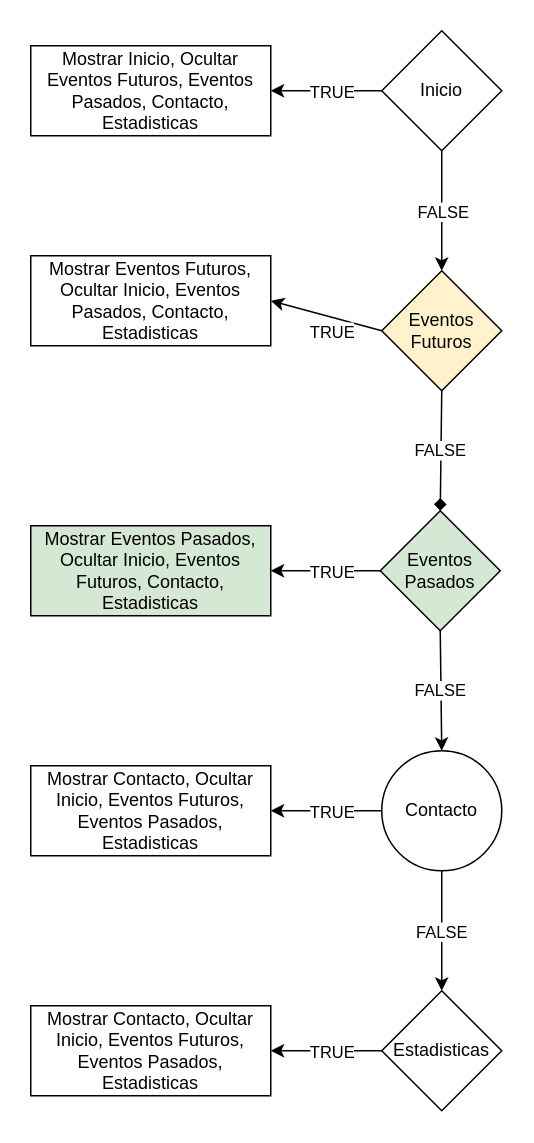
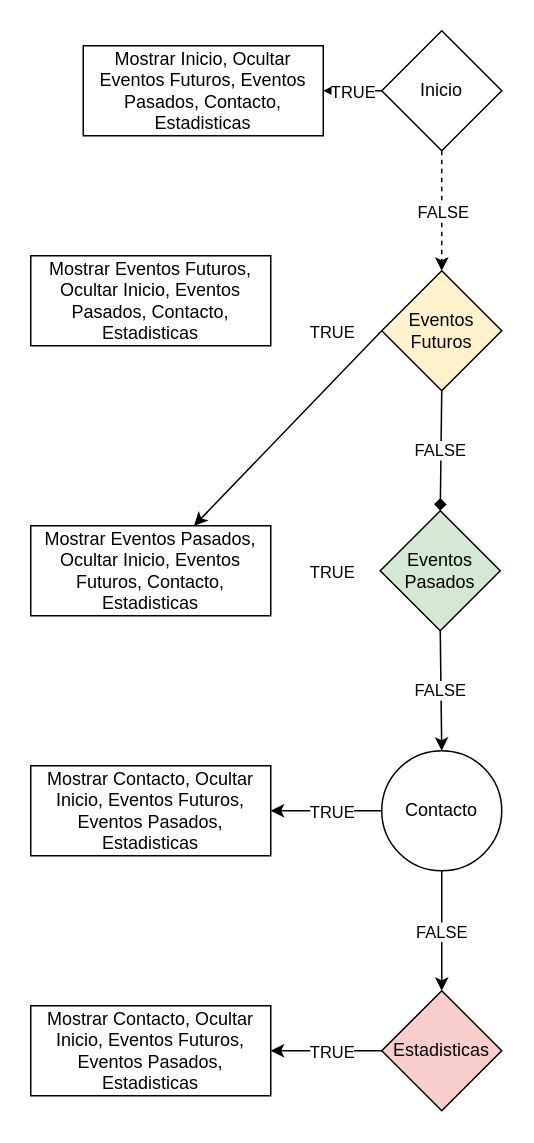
  <mxCell id="0" />
  <mxCell id="1" parent="0" />
- <mxCell id="2" value="Mostrar Inicio, Ocultar Eventos Futuros, Eventos Pasados, Contacto, Estadisticas" style="rounded=0;whiteSpace=wrap;html=1;" vertex="1" parent="1"><mxGeometry x="20" y="30" width="160" height="60" as="geometry" /></mxCell>
- <mxCell id="3" style="edgeStyle=none;html=1;exitX=0.5;exitY=1;exitDx=0;exitDy=0;" edge="1" parent="1" source="7" target="11"><mxGeometry relative="1" as="geometry" /></mxCell>
+ <mxCell id="2" value="Mostrar Inicio, Ocultar Eventos Futuros, Eventos Pasados, Contacto, Estadisticas" style="rounded=0;whiteSpace=wrap;html=1;" vertex="1" parent="1"><mxGeometry x="55" y="30" width="160" height="60" as="geometry" /></mxCell>
+ <mxCell id="3" style="edgeStyle=none;html=1;exitX=0.5;exitY=1;exitDx=0;exitDy=0;dashed=1;" edge="1" parent="1" source="7" target="11"><mxGeometry relative="1" as="geometry" /></mxCell>
  <mxCell id="4" value="FALSE" style="edgeLabel;html=1;align=center;verticalAlign=middle;resizable=0;points=[];" vertex="1" connectable="0" parent="3"><mxGeometry x="-0.48" y="1" relative="1" as="geometry"><mxPoint x="-1" y="19" as="offset" /></mxGeometry></mxCell>
  <mxCell id="5" style="edgeStyle=none;html=1;exitX=0;exitY=0.5;exitDx=0;exitDy=0;entryX=1;entryY=0.5;entryDx=0;entryDy=0;" edge="1" parent="1" source="7" target="2"><mxGeometry relative="1" as="geometry" /></mxCell>
  <mxCell id="6" value="TRUE" style="edgeLabel;html=1;align=center;verticalAlign=middle;resizable=0;points=[];" vertex="1" connectable="0" parent="5"><mxGeometry x="-0.199" y="1" relative="1" as="geometry"><mxPoint x="-4" y="-1" as="offset" /></mxGeometry></mxCell>
  <mxCell id="7" value="Inicio" style="rhombus;whiteSpace=wrap;html=1;" vertex="1" parent="1"><mxGeometry x="254" y="20" width="80" height="80" as="geometry" /></mxCell>
  <mxCell id="8" style="edgeStyle=none;html=1;exitX=0.5;exitY=1;exitDx=0;exitDy=0;entryX=0.5;entryY=0;entryDx=0;entryDy=0;endArrow=diamond;" edge="1" parent="1" source="11" target="15"><mxGeometry relative="1" as="geometry" /></mxCell>
  <mxCell id="9" value="FALSE" style="edgeLabel;html=1;align=center;verticalAlign=middle;resizable=0;points=[];" vertex="1" connectable="0" parent="8"><mxGeometry x="-0.312" y="-1" relative="1" as="geometry"><mxPoint y="12" as="offset" /></mxGeometry></mxCell>
- <mxCell id="10" style="edgeStyle=none;html=1;exitX=0;exitY=0.5;exitDx=0;exitDy=0;entryX=1;entryY=0.5;entryDx=0;entryDy=0;" edge="1" parent="1" source="11" target="22"><mxGeometry relative="1" as="geometry" /></mxCell>
+ <mxCell id="10" style="edgeStyle=none;html=1;exitX=0;exitY=0.5;exitDx=0;exitDy=0;" edge="1" parent="1" source="11" target="24"><mxGeometry relative="1" as="geometry" /></mxCell>
  <mxCell id="11" value="Eventos Futuros" style="rhombus;whiteSpace=wrap;html=1;fillColor=#fff2cc;" vertex="1" parent="1"><mxGeometry x="254" y="180" width="80" height="80" as="geometry" /></mxCell>
  <mxCell id="12" style="edgeStyle=none;html=1;exitX=0.5;exitY=1;exitDx=0;exitDy=0;entryX=0.5;entryY=0;entryDx=0;entryDy=0;" edge="1" parent="1" source="15" target="19"><mxGeometry relative="1" as="geometry" /></mxCell>
  <mxCell id="13" value="FALSE" style="edgeLabel;html=1;align=center;verticalAlign=middle;resizable=0;points=[];" vertex="1" connectable="0" parent="12"><mxGeometry x="0.188" relative="1" as="geometry"><mxPoint x="-1" y="-8" as="offset" /></mxGeometry></mxCell>
- <mxCell id="14" style="edgeStyle=none;html=1;exitX=0;exitY=0.5;exitDx=0;exitDy=0;entryX=1;entryY=0.5;entryDx=0;entryDy=0;" edge="1" parent="1" source="15" target="24"><mxGeometry relative="1" as="geometry" /></mxCell>
  <mxCell id="15" value="Eventos Pasados" style="rhombus;whiteSpace=wrap;html=1;fillColor=#d5e8d4;" vertex="1" parent="1"><mxGeometry x="253" y="340" width="80" height="80" as="geometry" /></mxCell>
  <mxCell id="16" style="edgeStyle=none;html=1;exitX=0.5;exitY=1;exitDx=0;exitDy=0;entryX=0.5;entryY=0;entryDx=0;entryDy=0;" edge="1" parent="1" source="19" target="21"><mxGeometry relative="1" as="geometry" /></mxCell>
  <mxCell id="17" value="FALSE" style="edgeLabel;html=1;align=center;verticalAlign=middle;resizable=0;points=[];" vertex="1" connectable="0" parent="16"><mxGeometry x="-0.209" y="-1" relative="1" as="geometry"><mxPoint y="8" as="offset" /></mxGeometry></mxCell>
  <mxCell id="18" style="edgeStyle=none;html=1;exitX=0;exitY=0.5;exitDx=0;exitDy=0;entryX=1;entryY=0.5;entryDx=0;entryDy=0;" edge="1" parent="1" source="19" target="26"><mxGeometry relative="1" as="geometry" /></mxCell>
  <mxCell id="19" value="Contacto" style="ellipse;whiteSpace=wrap;html=1;" vertex="1" parent="1"><mxGeometry x="254" y="500" width="80" height="80" as="geometry" /></mxCell>
  <mxCell id="20" style="edgeStyle=none;html=1;exitX=0;exitY=0.5;exitDx=0;exitDy=0;" edge="1" parent="1" source="21" target="28"><mxGeometry relative="1" as="geometry" /></mxCell>
- <mxCell id="21" value="Estadisticas" style="rhombus;whiteSpace=wrap;html=1;" vertex="1" parent="1"><mxGeometry x="254" y="660" width="80" height="80" as="geometry" /></mxCell>
+ <mxCell id="21" value="Estadisticas" style="rhombus;whiteSpace=wrap;html=1;fillColor=#f8cecc;" vertex="1" parent="1"><mxGeometry x="254" y="660" width="80" height="80" as="geometry" /></mxCell>
  <mxCell id="22" value="Mostrar Eventos Futuros, Ocultar Inicio, Eventos Pasados, Contacto, Estadisticas" style="rounded=0;whiteSpace=wrap;html=1;" vertex="1" parent="1"><mxGeometry x="20" y="170" width="160" height="60" as="geometry" /></mxCell>
  <mxCell id="23" value="TRUE" style="edgeLabel;html=1;align=center;verticalAlign=middle;resizable=0;points=[];" vertex="1" connectable="0" parent="1"><mxGeometry x="220.345" y="220" as="geometry" /></mxCell>
- <mxCell id="24" value="Mostrar Eventos Pasados, Ocultar Inicio, Eventos Futuros, Contacto, Estadisticas" style="rounded=0;whiteSpace=wrap;html=1;fillColor=#d5e8d4;" vertex="1" parent="1"><mxGeometry x="20" y="350" width="160" height="60" as="geometry" /></mxCell>
+ <mxCell id="24" value="Mostrar Eventos Pasados, Ocultar Inicio, Eventos Futuros, Contacto, Estadisticas" style="rounded=0;whiteSpace=wrap;html=1;" vertex="1" parent="1"><mxGeometry x="20" y="350" width="160" height="60" as="geometry" /></mxCell>
  <mxCell id="25" value="TRUE" style="edgeLabel;html=1;align=center;verticalAlign=middle;resizable=0;points=[];" vertex="1" connectable="0" parent="1"><mxGeometry x="220.345" y="380" as="geometry" /></mxCell>
  <mxCell id="26" value="Mostrar Contacto, Ocultar Inicio, Eventos Futuros, Eventos Pasados, Estadisticas" style="rounded=0;whiteSpace=wrap;html=1;" vertex="1" parent="1"><mxGeometry x="20" y="510" width="160" height="60" as="geometry" /></mxCell>
  <mxCell id="27" value="TRUE" style="edgeLabel;html=1;align=center;verticalAlign=middle;resizable=0;points=[];" vertex="1" connectable="0" parent="1"><mxGeometry x="220.345" y="540" as="geometry" /></mxCell>
  <mxCell id="28" value="Mostrar Contacto, Ocultar Inicio, Eventos Futuros, Eventos Pasados, Estadisticas" style="rounded=0;whiteSpace=wrap;html=1;" vertex="1" parent="1"><mxGeometry x="20" y="670" width="160" height="60" as="geometry" /></mxCell>
  <mxCell id="29" value="TRUE" style="edgeLabel;html=1;align=center;verticalAlign=middle;resizable=0;points=[];" vertex="1" connectable="0" parent="1"><mxGeometry x="220.345" y="700" as="geometry" /></mxCell>
